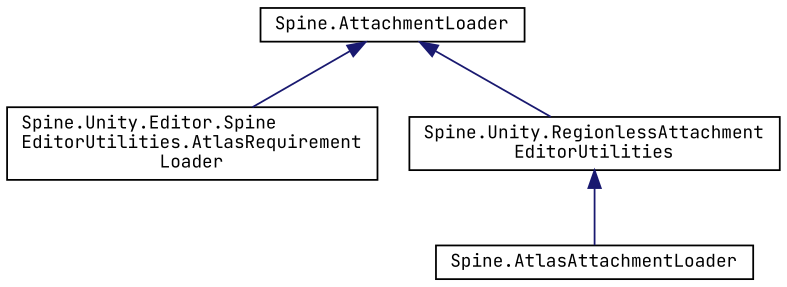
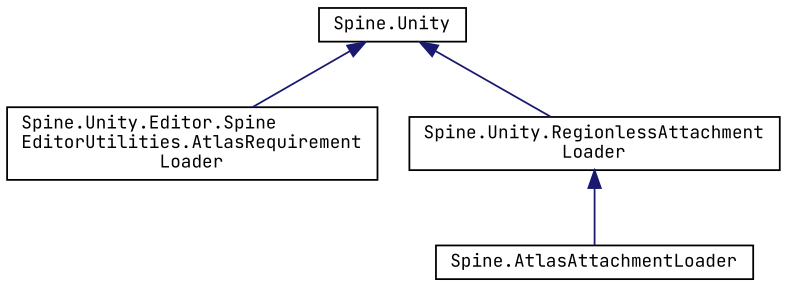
  digraph {
    fontname="JetBrains Mono"
    rankdir=TB
    node [color=black fillcolor=white fontname="JetBrains Mono" fontsize=10 shape=record style=filled]
    edge [color=midnightblue dir=back fontname="JetBrains Mono" fontsize=10 labelfontname=Helvetica labelfontsize=10 style=solid]
-   n1 [height=0.2 label="Spine.AttachmentLoader" width=0.4]
+   n1 [height=0.2 label="Spine.Unity" width=0.4]
    n2 [height=0.2 label="Spine.Unity.Editor.Spine\lEditorUtilities.AtlasRequirement\lLoader" width=0.4]
-   n3 [height=0.2 label="Spine.Unity.RegionlessAttachment\lEditorUtilities" width=0.4]
+   n3 [height=0.2 label="Spine.Unity.RegionlessAttachment\lLoader" width=0.4]
    n4 [height=0.2 label="Spine.AtlasAttachmentLoader" width=0.4]
    n1 -> n2
    n1 -> n3
    n3 -> n4
  }
